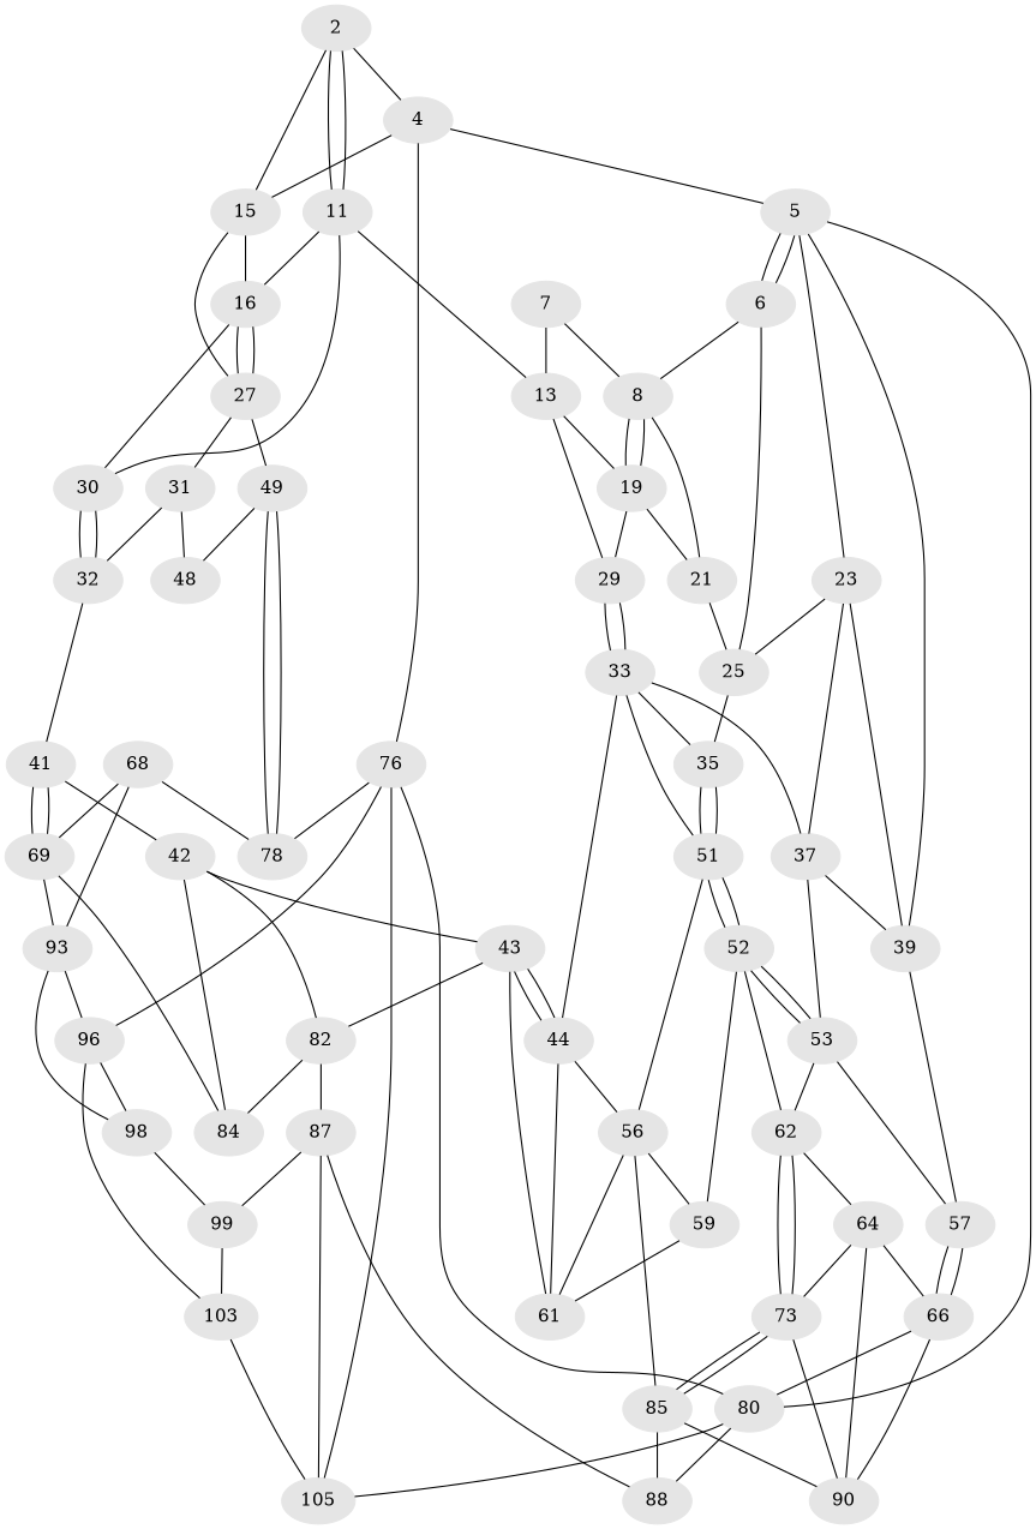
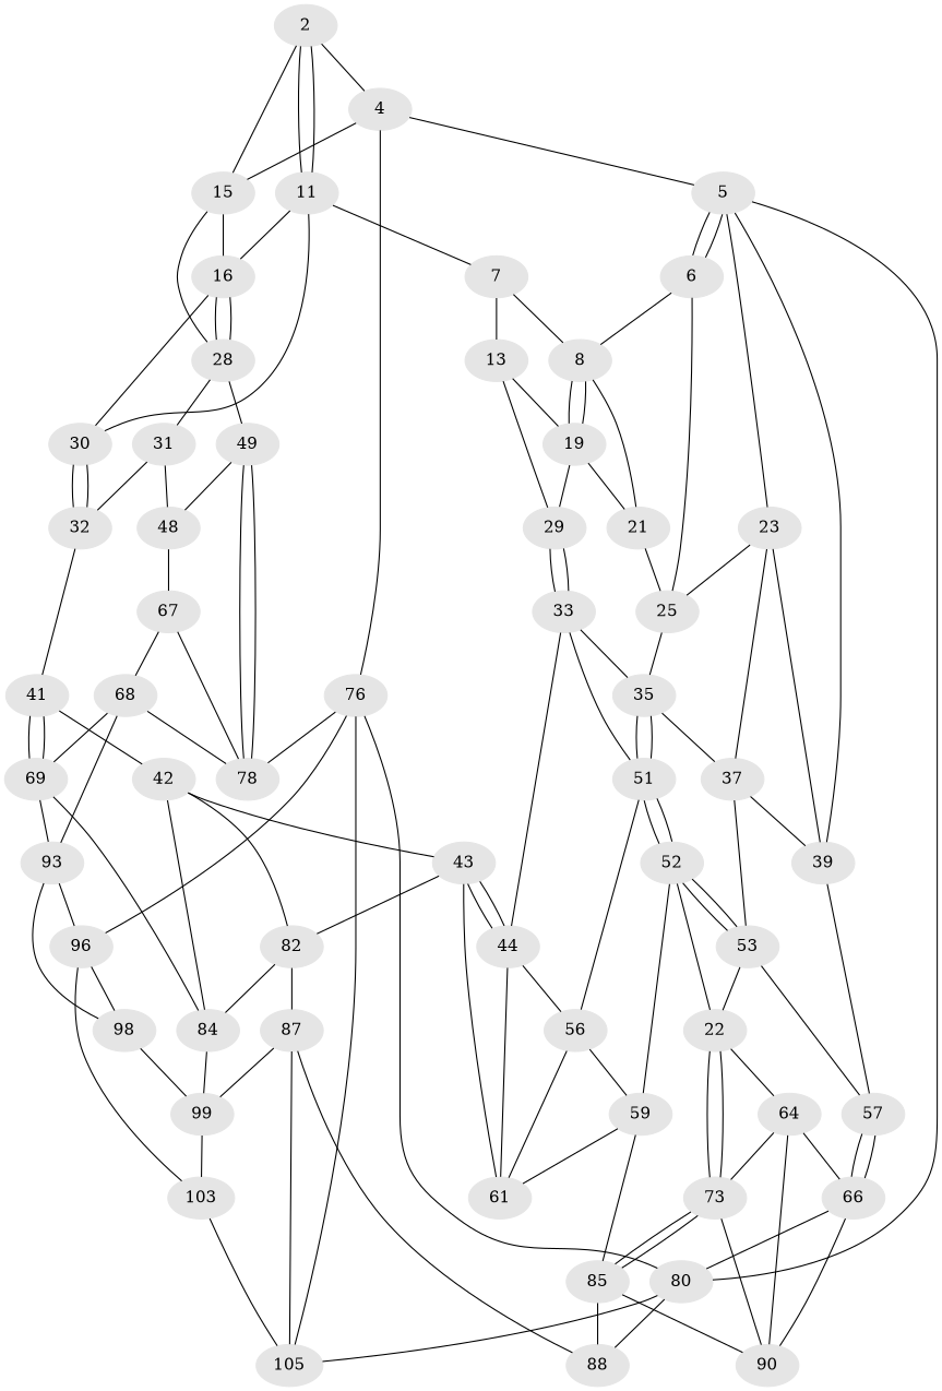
  graph {
    node [color=gray90 style=filled]
    2 [super="+3"]
    4
    11 [super="+12"]
    15 [super="+18"]
    8 [super="+9"]
    7
    13 [super="+14"]
    5 [super="+22"]
    76 [super="+77"]
    16 [super="+17"]
    30
-   27 [super="+28"]
+   27 [super="+28" label=28]
    6 [super="+10"]
    23 [super="+24"]
    39 [super="+46"]
    80 [super="+104"]
    78 [super="+94"]
    96 [super="+102"]
    105 [super="+106"]
    25 [super="+26"]
    37 [super="+38"]
    57
    88
    19 [super="+20"]
    21
    35 [super="+36"]
    29
    32 [super="+40"]
    33 [super="+34"]
    31 [super="+50"]
    n31 [label=49]
    53 [super="+54"]
    51 [super="+55"]
    48 [super="+49"]
    44 [super="+45"]
    41
+   67 [super="+75"]
    42 [super="+81"]
    69 [super="+83"]
    61 [super="+71"]
    56 [super="+58"]
    52 [super="+60"]
-   62 [super="+63"]
+   62 [super="+63" label=22]
    66 [super="+79"]
    43 [super="+70"]
    82 [super="+86"]
    84 [super="+95"]
    93 [super="+97"]
    87 [super="+101"]
    99 [super="+100"]
    59 [super="+72"]
    68 [super="+92"]
    85 [super="+89"]
    64 [super="+65"]
    73 [super="+74"]
    90 [super="+91"]
    98
    103
    2 -- 4
    2 -- 11
    2 -- 11
    2 -- 15
    4 -- 15
    4 -- 5
    4 -- 76
-   11 -- 13
+   11 -- 7
    11 -- 16
    11 -- 30
    15 -- 16
    15 -- 27
    8 -- 19
    8 -- 19
    8 -- 21
    7 -- 8
    7 -- 13
    13 -- 19
    13 -- 29
    5 -- 6
    5 -- 6
    5 -- 23
    5 -- 39
    5 -- 80
    76 -- 80
    76 -- 78
    76 -- 96
    76 -- 105
    16 -- 30
    16 -- 27
    16 -- 27
    30 -- 32
    30 -- 32
    27 -- 31
    27 -- n31
    6 -- 8
    6 -- 25
    23 -- 39
    23 -- 25
    23 -- 37
    39 -- 57
    80 -- 105
    80 -- 88
    96 -- 98
    96 -- 103
    25 -- 35
    37 -- 39
    37 -- 53
    57 -- 66
    57 -- 66
    19 -- 21
    19 -- 29
    21 -- 25
-   33 -- 37
+   35 -- 37
    35 -- 51
    35 -- 51
    29 -- 33
    29 -- 33
    32 -- 41
    33 -- 35
    33 -- 51
    33 -- 44
    31 -- 32 [weight=2]
    31 -- 48
    n31 -- 78
    n31 -- 78
    n31 -- 48
    53 -- 57
    53 -- 62
    51 -- 56
    51 -- 52
    51 -- 52
+   48 -- 67 [weight=2]
    44 -- 61
    44 -- 56
    41 -- 42
    41 -- 69
    41 -- 69
+   67 -- 78
+   67 -- 68
    42 -- 43
    42 -- 82
    42 -- 84
    69 -- 84
    69 -- 93
    56 -- 61
    56 -- 59
    52 -- 53
    52 -- 53
    52 -- 62
    52 -- 59
    62 -- 64
    62 -- 73
    62 -- 73
    66 -- 80
    66 -- 90
    43 -- 44
    43 -- 44
    43 -- 61
    43 -- 82
    82 -- 84
    82 -- 87
+   84 -- 99
    93 -- 96
    93 -- 98
    87 -- 105
    87 -- 88
    87 -- 99
    99 -- 103
    59 -- 61
-   56 -- 85
+   59 -- 85
    68 -- 78
    68 -- 69
    68 -- 93
    85 -- 88
    85 -- 90
    64 -- 66
    64 -- 73
    64 -- 90
    73 -- 85
    73 -- 85
    73 -- 90
    98 -- 99
    103 -- 105
  }
